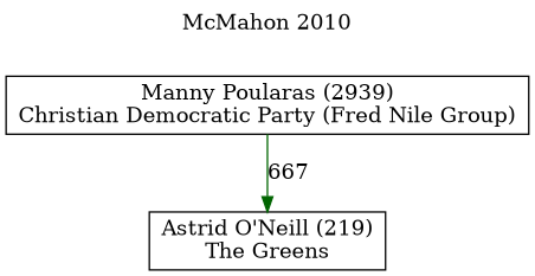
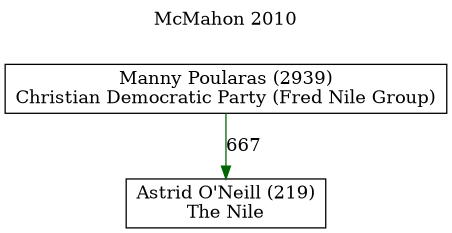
  digraph {
    label="McMahon 2010"
    labelloc=t
    mclimit=10
    node [shape=box]
-   n1 [label="Astrid O'Neill (219)\nThe Greens"]
+   n1 [label="Astrid O'Neill (219)\nThe Nile"]
    n2 [label="Manny Poularas (2939)\nChristian Democratic Party (Fred Nile Group)"]
    n2 -> n1 [label=667 color=darkgreen]
  }
